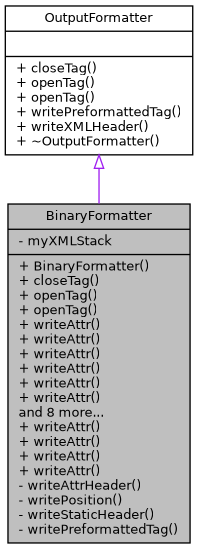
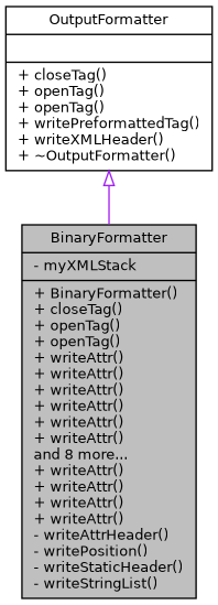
  digraph {
    node [color=black fontname=Helvetica fontsize=10 shape=record style=filled]
-   n1 [fillcolor=grey75 fontcolor=black height=0.2 label="{BinaryFormatter\n|- myXMLStack\l|+ BinaryFormatter()\l+ closeTag()\l+ openTag()\l+ openTag()\l+ writeAttr()\l+ writeAttr()\l+ writeAttr()\l+ writeAttr()\l+ writeAttr()\l+ writeAttr()\land 8 more...\l+ writeAttr()\l+ writeAttr()\l+ writeAttr()\l+ writeAttr()\l- writeAttrHeader()\l- writePosition()\l- writeStaticHeader()\l- writePreformattedTag()\l}" width=0.4]
+   n1 [fillcolor=grey75 fontcolor=black height=0.2 label="{BinaryFormatter\n|- myXMLStack\l|+ BinaryFormatter()\l+ closeTag()\l+ openTag()\l+ openTag()\l+ writeAttr()\l+ writeAttr()\l+ writeAttr()\l+ writeAttr()\l+ writeAttr()\l+ writeAttr()\land 8 more...\l+ writeAttr()\l+ writeAttr()\l+ writeAttr()\l+ writeAttr()\l- writeAttrHeader()\l- writePosition()\l- writeStaticHeader()\l- writeStringList()\l}" width=0.4]
    n2 [fillcolor=white height=0.2 label="{OutputFormatter\n||+ closeTag()\l+ openTag()\l+ openTag()\l+ writePreformattedTag()\l+ writeXMLHeader()\l+ ~OutputFormatter()\l}" width=0.4]
    n2 -> n1 [arrowtail=onormal color=purple dir=back fontname=Helvetica fontsize=10 labelfontname=Helvetica labelfontsize=10 style=solid]
  }
